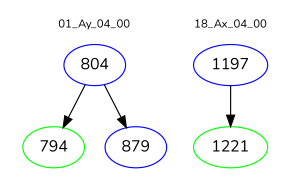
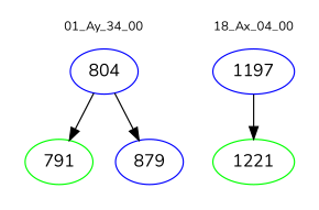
  digraph {
    fontname=Nunito
    node [color=blue fontname=Nunito]
    edge [color=black fontname=Nunito]
    n1 [label=804]
-   n2 [color=green label=794]
+   n2 [color=green label=791]
    n3 [label=879]
    n4 [label=1197]
    n5 [color=green label=1221]
    subgraph cluster_1 {
      color=white
      fontsize=10
-     label="01_Ay_04_00"
+     label="01_Ay_34_00"
      n1
      n2
      n3
    }
    subgraph cluster_2 {
      color=white
      fontsize=10
      label="18_Ax_04_00"
      n4
      n5
    }
    n1 -> n2
    n1 -> n3
    n4 -> n5
  }
